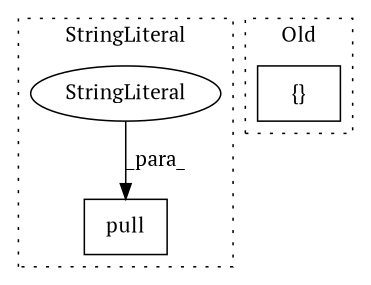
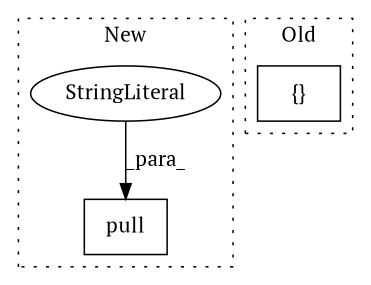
  digraph {
    fontname="PT Serif"
    node [shape=box fontname="PT Serif"]
    n1 [a=32 l="5,1" label=pull s="343,370"]
    n2 [a=45 l=22 label=StringLiteral s=348 shape=ellipse]
    n3 [a=4 l="1,1" label="{}" s="8627,8699"]
    subgraph cluster_1 {
-     label=StringLiteral
+     label=New
      style=dotted
      n1
      n2
    }
    subgraph cluster_2 {
      label=Old
      style=dotted
      n3
    }
    n2 -> n1 [label=_para_ fontname="PT Serif"]
  }
